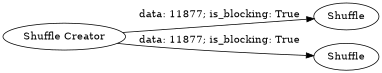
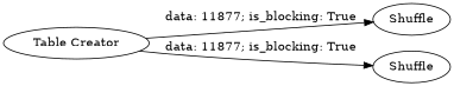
  digraph {
    rankdir=LR
    n1 [label=Shuffle]
    n2 [label=Shuffle]
-   n3 [label="Shuffle Creator"]
+   n3 [label="Table Creator"]
    n3 -> n1 [label="data: 11877; is_blocking: True"]
    n3 -> n2 [label="data: 11877; is_blocking: True"]
  }
